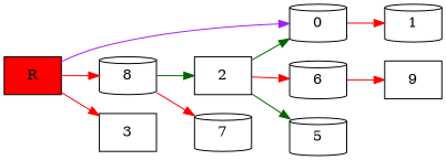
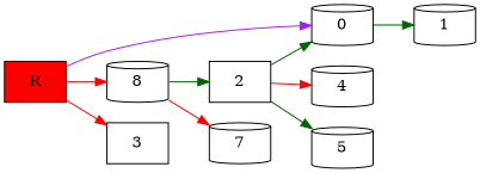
  digraph {
    rankdir=LR
    node [shape=cylinder]
    edge [color=red]
-   4 [label=6]
+   4
    2 [shape=box]
    5
    n4 [label=0]
-   9 [shape=box]
    1
    7
    8
    R [fillcolor="#ff0000" shape=box style=filled]
    3 [shape=box]
-   4 -> 9
    2 -> 4
    2 -> 5 [color=darkgreen]
    2 -> n4 [color=darkgreen]
-   n4 -> 1
+   n4 -> 1 [color=darkgreen]
    8 -> 2 [color=darkgreen]
    8 -> 7
    R -> n4 [color=purple]
    R -> 8
    R -> 3
  }
